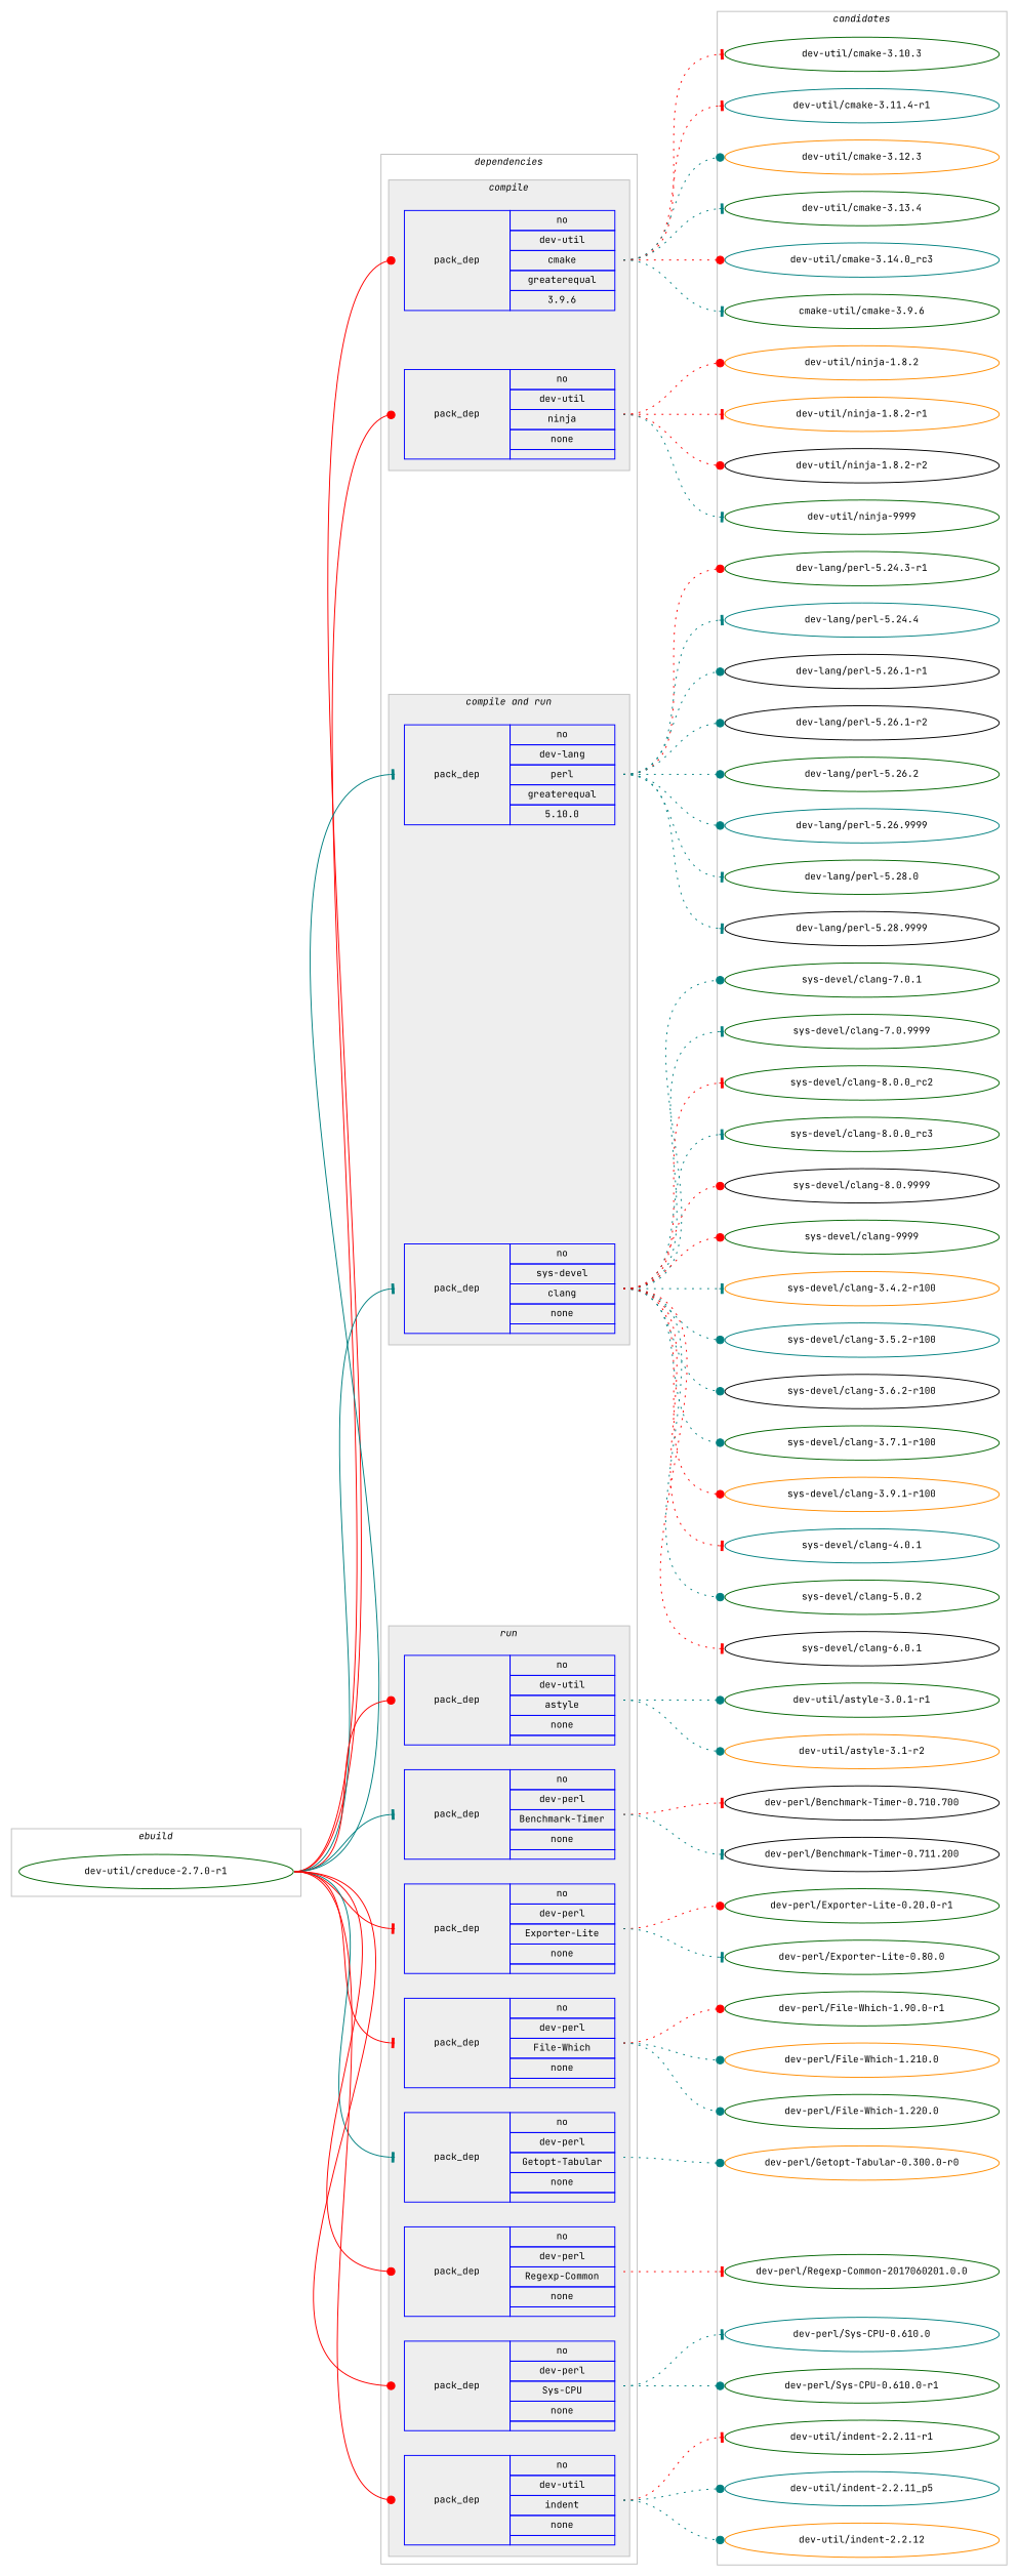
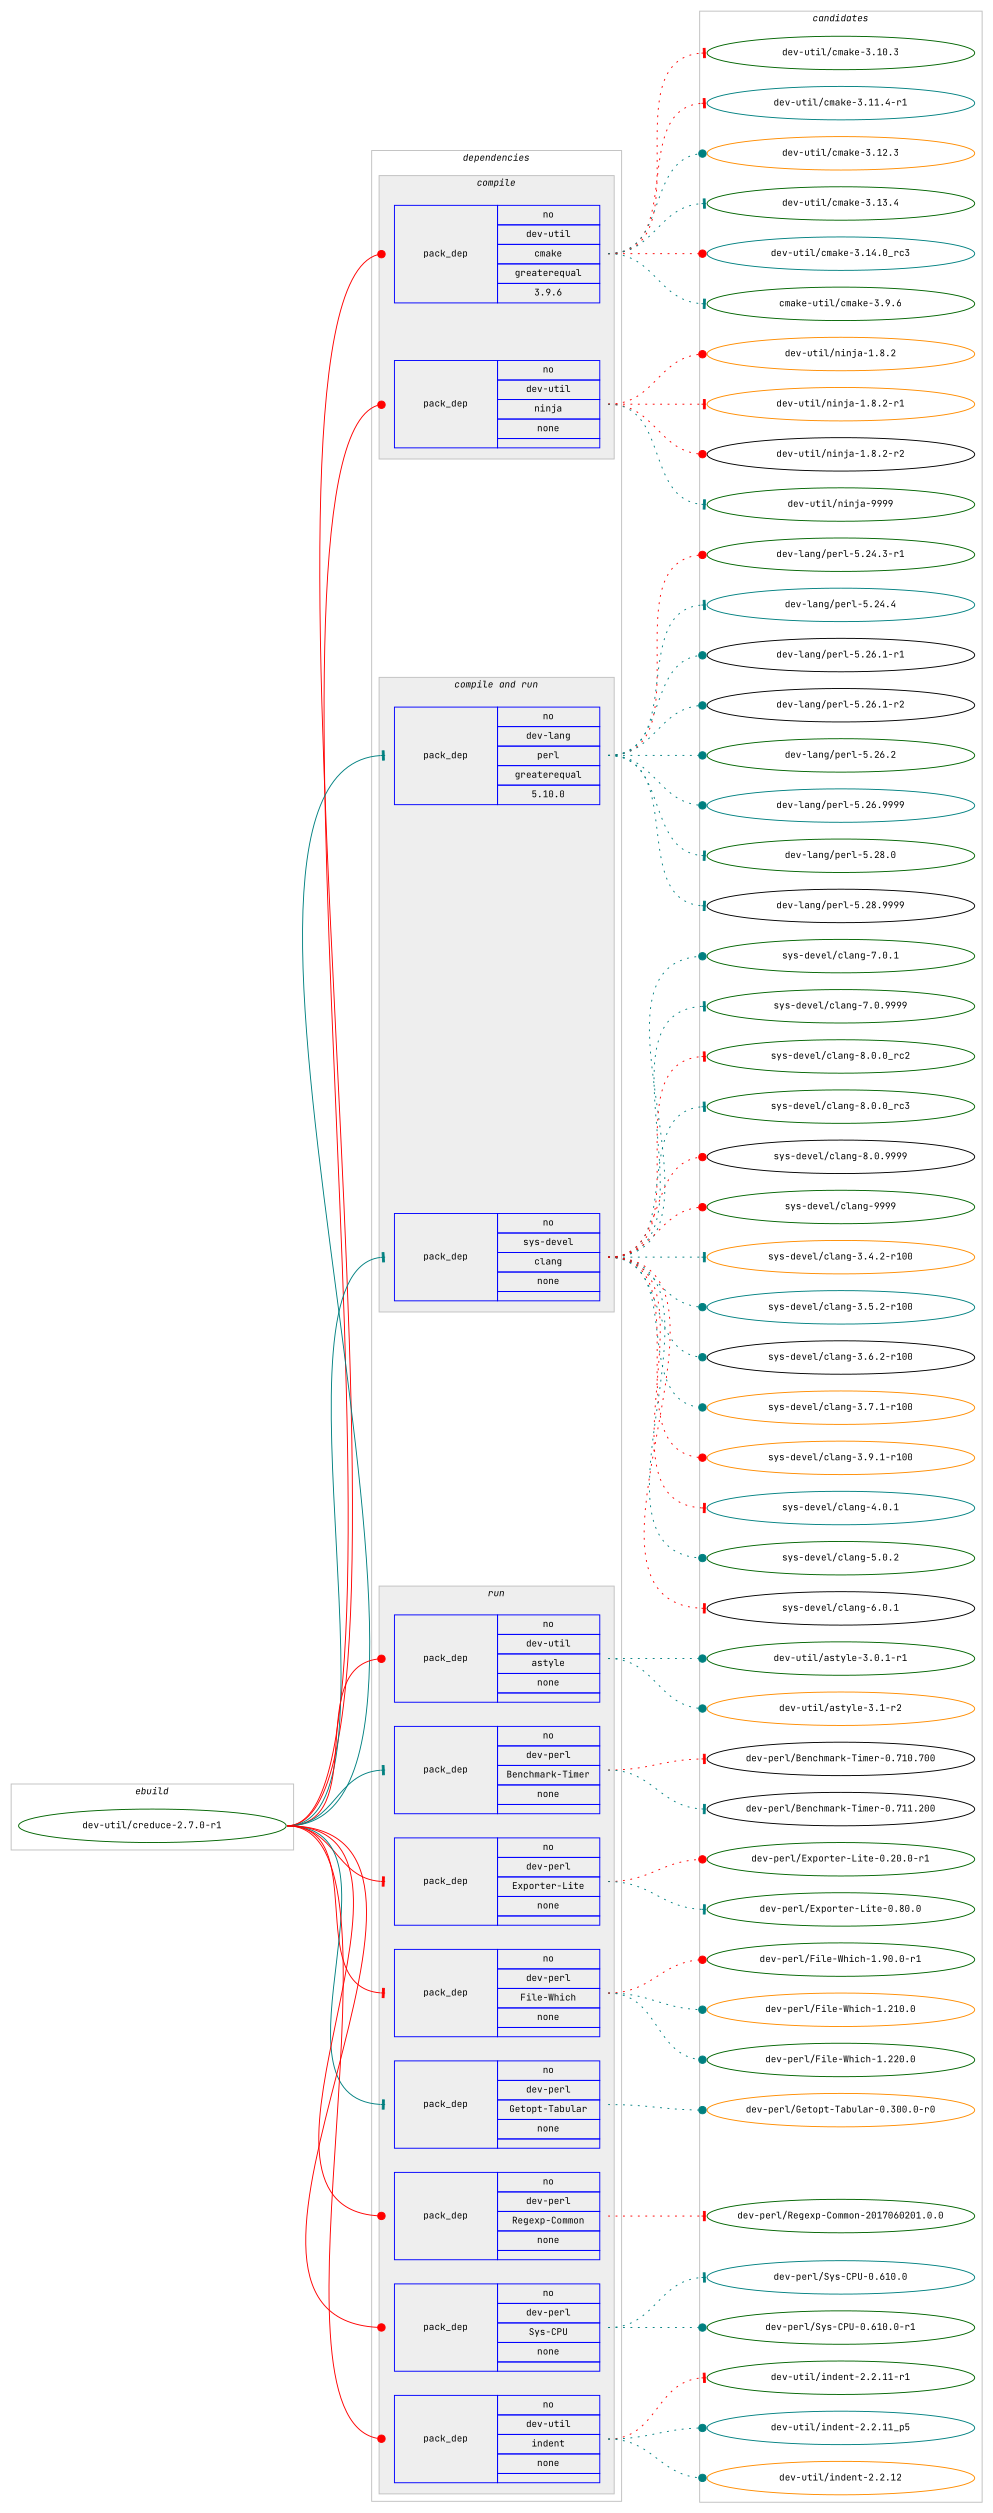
  digraph {
    compound=true
    concentrate=true
    fontname="JetBrains Mono"
    fontsize=10
    newrank=true
    rankdir=LR
    ranksep=1.5
    node [color=darkgreen fontname="JetBrains Mono" fontsize=10]
    edge [arrowhead=dot color=teal fontname="JetBrains Mono" headport=w style=dotted tailport=e weight=100]
    n1 [label="dev-util/creduce-2.7.0-r1" width=4]
    n2 [color=blue label=<<TABLE BORDER="0" CELLBORDER="1" CELLSPACING="0" CELLPADDING="4" WIDTH="220"><TR><TD ROWSPAN="6" CELLPADDING="30">pack_dep</TD></TR><TR><TD WIDTH="110">no</TD></TR><TR><TD>dev-util</TD></TR><TR><TD>cmake</TD></TR><TR><TD>greaterequal</TD></TR><TR><TD>3.9.6</TD></TR></TABLE>> shape=none]
    n3 [color=blue label=<<TABLE BORDER="0" CELLBORDER="1" CELLSPACING="0" CELLPADDING="4" WIDTH="220"><TR><TD ROWSPAN="6" CELLPADDING="30">pack_dep</TD></TR><TR><TD WIDTH="110">no</TD></TR><TR><TD>dev-util</TD></TR><TR><TD>ninja</TD></TR><TR><TD>none</TD></TR><TR><TD></TD></TR></TABLE>> shape=none]
    n4 [color=blue label=<<TABLE BORDER="0" CELLBORDER="1" CELLSPACING="0" CELLPADDING="4" WIDTH="220"><TR><TD ROWSPAN="6" CELLPADDING="30">pack_dep</TD></TR><TR><TD WIDTH="110">no</TD></TR><TR><TD>dev-lang</TD></TR><TR><TD>perl</TD></TR><TR><TD>greaterequal</TD></TR><TR><TD>5.10.0</TD></TR></TABLE>> shape=none]
    n5 [color=blue label=<<TABLE BORDER="0" CELLBORDER="1" CELLSPACING="0" CELLPADDING="4" WIDTH="220"><TR><TD ROWSPAN="6" CELLPADDING="30">pack_dep</TD></TR><TR><TD WIDTH="110">no</TD></TR><TR><TD>sys-devel</TD></TR><TR><TD>clang</TD></TR><TR><TD>none</TD></TR><TR><TD></TD></TR></TABLE>> shape=none]
    n6 [color=blue label=<<TABLE BORDER="0" CELLBORDER="1" CELLSPACING="0" CELLPADDING="4" WIDTH="220"><TR><TD ROWSPAN="6" CELLPADDING="30">pack_dep</TD></TR><TR><TD WIDTH="110">no</TD></TR><TR><TD>dev-util</TD></TR><TR><TD>astyle</TD></TR><TR><TD>none</TD></TR><TR><TD></TD></TR></TABLE>> shape=none]
    n7 [color=blue label=<<TABLE BORDER="0" CELLBORDER="1" CELLSPACING="0" CELLPADDING="4" WIDTH="220"><TR><TD ROWSPAN="6" CELLPADDING="30">pack_dep</TD></TR><TR><TD WIDTH="110">no</TD></TR><TR><TD>dev-perl</TD></TR><TR><TD>Benchmark-Timer</TD></TR><TR><TD>none</TD></TR><TR><TD></TD></TR></TABLE>> shape=none]
    n8 [color=blue label=<<TABLE BORDER="0" CELLBORDER="1" CELLSPACING="0" CELLPADDING="4" WIDTH="220"><TR><TD ROWSPAN="6" CELLPADDING="30">pack_dep</TD></TR><TR><TD WIDTH="110">no</TD></TR><TR><TD>dev-perl</TD></TR><TR><TD>Exporter-Lite</TD></TR><TR><TD>none</TD></TR><TR><TD></TD></TR></TABLE>> shape=none]
    n9 [color=blue label=<<TABLE BORDER="0" CELLBORDER="1" CELLSPACING="0" CELLPADDING="4" WIDTH="220"><TR><TD ROWSPAN="6" CELLPADDING="30">pack_dep</TD></TR><TR><TD WIDTH="110">no</TD></TR><TR><TD>dev-perl</TD></TR><TR><TD>File-Which</TD></TR><TR><TD>none</TD></TR><TR><TD></TD></TR></TABLE>> shape=none]
    n10 [color=blue label=<<TABLE BORDER="0" CELLBORDER="1" CELLSPACING="0" CELLPADDING="4" WIDTH="220"><TR><TD ROWSPAN="6" CELLPADDING="30">pack_dep</TD></TR><TR><TD WIDTH="110">no</TD></TR><TR><TD>dev-perl</TD></TR><TR><TD>Getopt-Tabular</TD></TR><TR><TD>none</TD></TR><TR><TD></TD></TR></TABLE>> shape=none]
    n11 [color=blue label=<<TABLE BORDER="0" CELLBORDER="1" CELLSPACING="0" CELLPADDING="4" WIDTH="220"><TR><TD ROWSPAN="6" CELLPADDING="30">pack_dep</TD></TR><TR><TD WIDTH="110">no</TD></TR><TR><TD>dev-perl</TD></TR><TR><TD>Regexp-Common</TD></TR><TR><TD>none</TD></TR><TR><TD></TD></TR></TABLE>> shape=none]
    n12 [color=blue label=<<TABLE BORDER="0" CELLBORDER="1" CELLSPACING="0" CELLPADDING="4" WIDTH="220"><TR><TD ROWSPAN="6" CELLPADDING="30">pack_dep</TD></TR><TR><TD WIDTH="110">no</TD></TR><TR><TD>dev-perl</TD></TR><TR><TD>Sys-CPU</TD></TR><TR><TD>none</TD></TR><TR><TD></TD></TR></TABLE>> shape=none]
    n13 [color=blue label=<<TABLE BORDER="0" CELLBORDER="1" CELLSPACING="0" CELLPADDING="4" WIDTH="220"><TR><TD ROWSPAN="6" CELLPADDING="30">pack_dep</TD></TR><TR><TD WIDTH="110">no</TD></TR><TR><TD>dev-util</TD></TR><TR><TD>indent</TD></TR><TR><TD>none</TD></TR><TR><TD></TD></TR></TABLE>> shape=none]
    n14 [label="dev-util/cmake-3.10.3" width=4]
    n15 [color=teal label="dev-util/cmake-3.11.4-r1" width=4]
    n16 [color=darkorange label="dev-util/cmake-3.12.3" width=4]
    n17 [label="dev-util/cmake-3.13.4" width=4]
    n18 [color=teal label="dev-util/cmake-3.14.0_rc3" width=4]
    n19 [label="cmake-util/cmake-3.9.6" width=4]
    n20 [color=darkorange label="dev-util/ninja-1.8.2" width=4]
    n21 [color=darkorange label="dev-util/ninja-1.8.2-r1" width=4]
    n22 [color=black label="dev-util/ninja-1.8.2-r2" width=4]
    n23 [label="dev-util/ninja-9999" width=4]
    n24 [label="dev-lang/perl-5.24.3-r1" width=4]
    n25 [color=teal label="dev-lang/perl-5.24.4" width=4]
    n26 [color=black label="dev-lang/perl-5.26.1-r1" width=4]
    n27 [color=black label="dev-lang/perl-5.26.1-r2" width=4]
    n28 [label="dev-lang/perl-5.26.2" width=4]
    n29 [color=teal label="dev-lang/perl-5.26.9999" width=4]
    n30 [label="dev-lang/perl-5.28.0" width=4]
    n31 [color=black label="dev-lang/perl-5.28.9999" width=4]
    n32 [color=darkorange label="sys-devel/clang-3.4.2-r100" width=4]
    n33 [color=teal label="sys-devel/clang-3.5.2-r100" width=4]
    n34 [color=black label="sys-devel/clang-3.6.2-r100" width=4]
-   n35 [label="sys-devel/clang-3.7.1-r100" width=4]
+   n35 [color=darkorange label="sys-devel/clang-3.7.1-r100" width=4]
    n36 [color=darkorange label="sys-devel/clang-3.9.1-r100" width=4]
    n37 [color=teal label="sys-devel/clang-4.0.1" width=4]
    n38 [label="sys-devel/clang-5.0.2" width=4]
    n39 [color=black label="sys-devel/clang-6.0.1" width=4]
    n40 [label="sys-devel/clang-7.0.1" width=4]
    n41 [label="sys-devel/clang-7.0.9999" width=4]
    n42 [label="sys-devel/clang-8.0.0_rc2" width=4]
    n43 [label="sys-devel/clang-8.0.0_rc3" width=4]
    n44 [color=black label="sys-devel/clang-8.0.9999" width=4]
    n45 [label="sys-devel/clang-9999" width=4]
    n46 [color=black label="dev-perl/Benchmark-Timer-0.710.700" width=4]
    n47 [color=black label="dev-perl/Benchmark-Timer-0.711.200" width=4]
    n48 [label="dev-perl/Exporter-Lite-0.20.0-r1" width=4]
    n49 [label="dev-perl/Exporter-Lite-0.80.0" width=4]
    n50 [color=darkorange label="dev-perl/File-Which-1.210.0" width=4]
    n51 [label="dev-perl/File-Which-1.220.0" width=4]
    n52 [label="dev-perl/File-Which-1.90.0-r1" width=4]
    n53 [color=darkorange label="dev-perl/Getopt-Tabular-0.300.0-r0" width=4]
    n54 [label="dev-perl/Regexp-Common-2017060201.0.0" width=4]
    n55 [color=teal label="dev-perl/Sys-CPU-0.610.0" width=4]
    n56 [label="dev-perl/Sys-CPU-0.610.0-r1" width=4]
    n57 [label="dev-util/astyle-3.0.1-r1" width=4]
    n58 [color=darkorange label="dev-util/astyle-3.1-r2" width=4]
    n59 [label="dev-util/indent-2.2.11-r1" width=4]
    n60 [color=teal label="dev-util/indent-2.2.11_p5" width=4]
    n61 [color=darkorange label="dev-util/indent-2.2.12" width=4]
    subgraph cluster_1 {
      color=gray
      label=<<i>ebuild</i>>
      rank=same
      n1
    }
    subgraph cluster_2 {
      color=gray
      label=<<i>dependencies</i>>
      subgraph cluster_3 {
        color=gray
        fillcolor="#eeeeee"
        label=<<i>compile</i>>
        style=filled
        subgraph sub_4 {
          color=gray
          fillcolor="#eeeeee"
          label=<<i>compile</i>>
          style=filled
          n2
        }
        subgraph sub_5 {
          color=gray
          fillcolor="#eeeeee"
          label=<<i>compile</i>>
          style=filled
          n3
        }
      }
      subgraph cluster_6 {
        color=gray
        fillcolor="#eeeeee"
        label=<<i>compile and run</i>>
        style=filled
        subgraph sub_7 {
          color=gray
          fillcolor="#eeeeee"
          label=<<i>compile and run</i>>
          style=filled
          n4
        }
        subgraph sub_8 {
          color=gray
          fillcolor="#eeeeee"
          label=<<i>compile and run</i>>
          style=filled
          n5
        }
      }
      subgraph cluster_9 {
        color=gray
        fillcolor="#eeeeee"
        label=<<i>run</i>>
        style=filled
        subgraph sub_10 {
          color=gray
          fillcolor="#eeeeee"
          label=<<i>run</i>>
          style=filled
          n6
        }
        subgraph sub_11 {
          color=gray
          fillcolor="#eeeeee"
          label=<<i>run</i>>
          style=filled
          n7
        }
        subgraph sub_12 {
          color=gray
          fillcolor="#eeeeee"
          label=<<i>run</i>>
          style=filled
          n8
        }
        subgraph sub_13 {
          color=gray
          fillcolor="#eeeeee"
          label=<<i>run</i>>
          style=filled
          n9
        }
        subgraph sub_14 {
          color=gray
          fillcolor="#eeeeee"
          label=<<i>run</i>>
          style=filled
          n10
        }
        subgraph sub_15 {
          color=gray
          fillcolor="#eeeeee"
          label=<<i>run</i>>
          style=filled
          n11
        }
        subgraph sub_16 {
          color=gray
          fillcolor="#eeeeee"
          label=<<i>run</i>>
          style=filled
          n12
        }
        subgraph sub_17 {
          color=gray
          fillcolor="#eeeeee"
          label=<<i>run</i>>
          style=filled
          n13
        }
      }
    }
    subgraph cluster_18 {
      color=gray
      label=<<i>candidates</i>>
      rank=same
      subgraph sub_19 {
        color=black
        label=<<i>candidates</i>>
        nodesep=1
        rank=same
        n14
        n15
        n16
        n17
        n18
        n19
      }
      subgraph sub_20 {
        color=black
        label=<<i>candidates</i>>
        nodesep=1
        rank=same
        n20
        n21
        n22
        n23
      }
      subgraph sub_21 {
        color=black
        label=<<i>candidates</i>>
        nodesep=1
        rank=same
        n24
        n25
        n26
        n27
        n28
        n29
        n30
        n31
      }
      subgraph sub_22 {
        color=black
        label=<<i>candidates</i>>
        nodesep=1
        rank=same
        n32
        n33
        n34
        n35
        n36
        n37
        n38
        n39
        n40
        n41
        n42
        n43
        n44
        n45
      }
      subgraph sub_23 {
        color=black
        label=<<i>candidates</i>>
        nodesep=1
        rank=same
        n46
        n47
      }
      subgraph sub_24 {
        color=black
        label=<<i>candidates</i>>
        nodesep=1
        rank=same
        n48
        n49
      }
      subgraph sub_25 {
        color=black
        label=<<i>candidates</i>>
        nodesep=1
        rank=same
        n50
        n51
        n52
      }
      subgraph sub_26 {
        color=black
        label=<<i>candidates</i>>
        nodesep=1
        rank=same
        n53
      }
      subgraph sub_27 {
        color=black
        label=<<i>candidates</i>>
        nodesep=1
        rank=same
        n54
      }
      subgraph sub_28 {
        color=black
        label=<<i>candidates</i>>
        nodesep=1
        rank=same
        n55
        n56
      }
      subgraph sub_29 {
        color=black
        label=<<i>candidates</i>>
        nodesep=1
        rank=same
        n57
        n58
      }
      subgraph sub_30 {
        color=black
        label=<<i>candidates</i>>
        nodesep=1
        rank=same
        n59
        n60
        n61
      }
    }
    n1 -> n2 [color=red style=solid weight=20]
    n1 -> n3 [color=red style=solid weight=20]
    n1 -> n4 [arrowhead=tee style=solid weight=20]
    n1 -> n5 [arrowhead=tee style=solid weight=20]
    n1 -> n6 [color=red style=solid weight=20]
    n1 -> n7 [arrowhead=tee style=solid weight=20]
    n1 -> n8 [arrowhead=tee color=red style=solid weight=20]
    n1 -> n9 [arrowhead=tee color=red style=solid weight=20]
    n1 -> n10 [arrowhead=tee style=solid weight=20]
    n1 -> n11 [color=red style=solid weight=20]
    n1 -> n12 [color=red style=solid weight=20]
    n1 -> n13 [color=red style=solid weight=20]
    n2 -> n14 [arrowhead=tee color=red]
    n2 -> n15 [arrowhead=tee color=red]
    n2 -> n16
    n2 -> n17 [arrowhead=tee]
    n2 -> n18 [color=red]
    n2 -> n19 [arrowhead=tee]
    n3 -> n20 [color=red]
    n3 -> n21 [arrowhead=tee color=red]
    n3 -> n22 [color=red]
    n3 -> n23 [arrowhead=tee]
    n4 -> n24 [color=red]
    n4 -> n25 [arrowhead=tee]
    n4 -> n26
    n4 -> n27
    n4 -> n28
    n4 -> n29
    n4 -> n30 [arrowhead=tee]
    n4 -> n31 [arrowhead=tee]
    n5 -> n32 [arrowhead=tee]
    n5 -> n33
    n5 -> n34
    n5 -> n35
    n5 -> n36 [color=red]
    n5 -> n37 [arrowhead=tee color=red]
    n5 -> n38
    n5 -> n39 [arrowhead=tee color=red]
    n5 -> n40
    n5 -> n41 [arrowhead=tee]
    n5 -> n42 [arrowhead=tee color=red]
    n5 -> n43 [arrowhead=tee]
    n5 -> n44 [color=red]
    n5 -> n45 [color=red]
    n6 -> n57
    n6 -> n58
    n7 -> n46 [arrowhead=tee color=red]
    n7 -> n47 [arrowhead=tee]
    n8 -> n48 [color=red]
    n8 -> n49 [arrowhead=tee]
    n9 -> n50
    n9 -> n51
    n9 -> n52 [color=red]
    n10 -> n53
    n11 -> n54 [arrowhead=tee color=red]
    n12 -> n55 [arrowhead=tee]
    n12 -> n56
    n13 -> n59 [arrowhead=tee color=red]
    n13 -> n60
    n13 -> n61
  }
